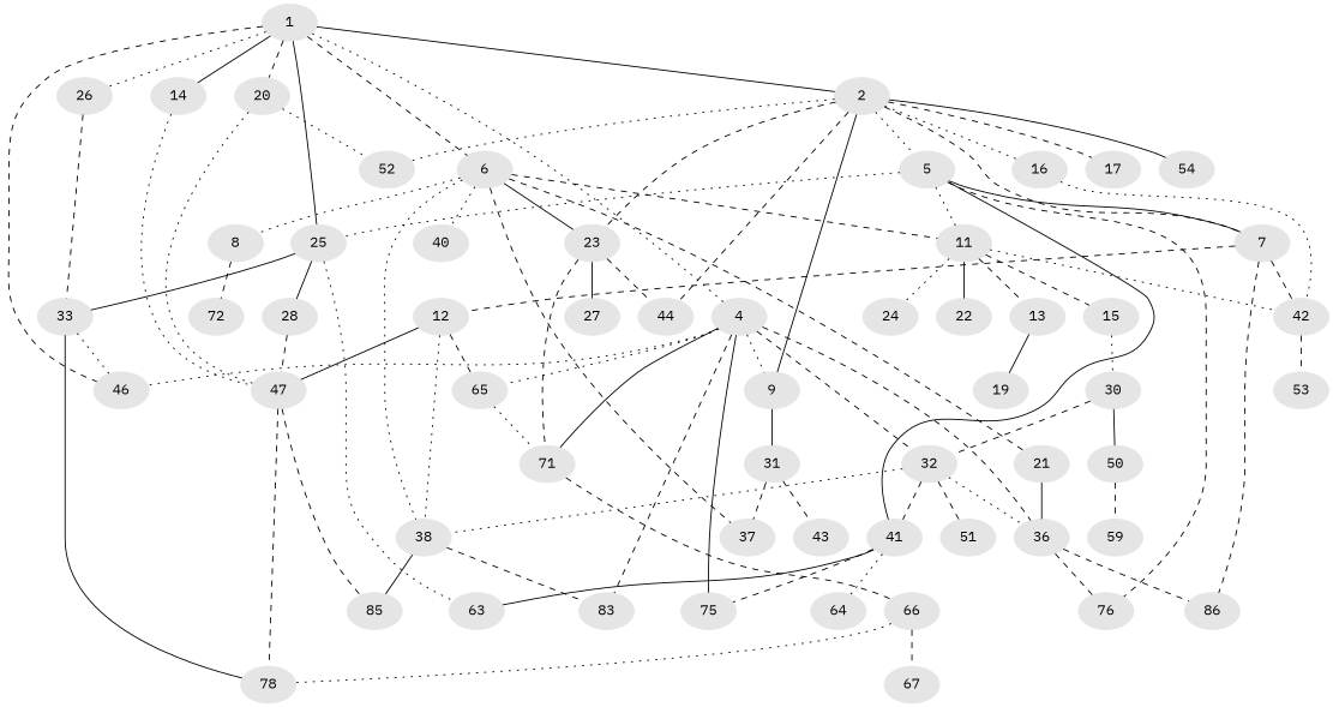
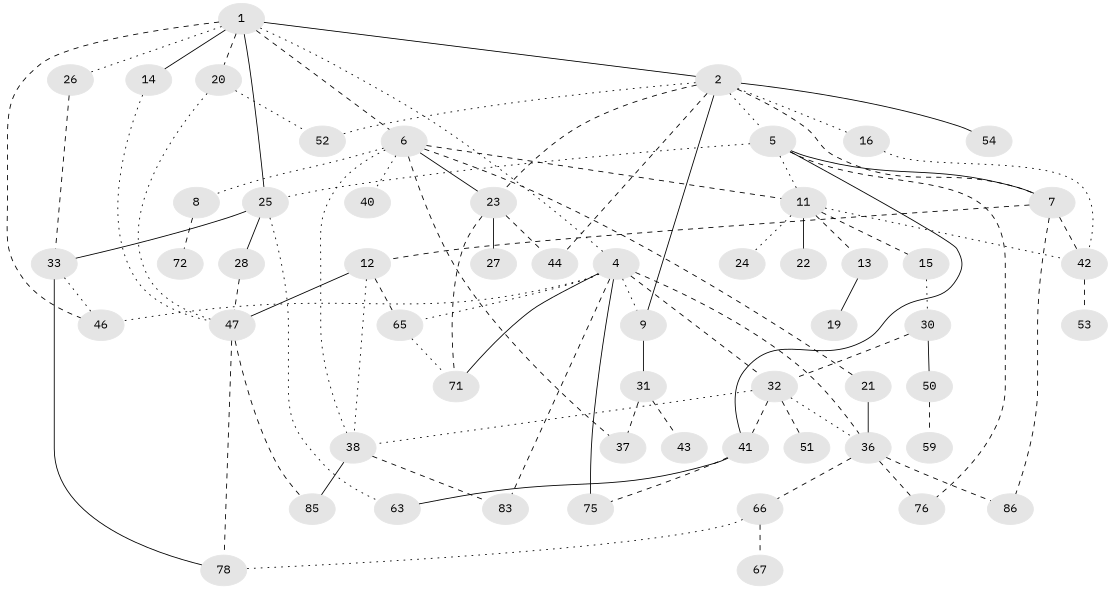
  graph {
    fontname="IBM Plex Mono"
    node [color=gray90 fontname="IBM Plex Mono" style=filled]
    edge [fontname="IBM Plex Mono" style=dashed]
    1 [super="+10"]
    2 [super="+3"]
    4 [super="+39"]
    6 [super="+18"]
    14
    20
    25 [super="+56"]
    26 [super="+60"]
    46
    5 [super="+57"]
    7 [super="+82"]
    9
    16 [super="+29"]
-   17
    44
    52
    54
    23 [super="+70"]
    32 [super="+35"]
    36 [super="+45"]
    65
    71
    75
    83
    11 [super="+68"]
    8
    21
    37 [super="+74"]
    38 [super="+80"]
    40
    47 [super="+55"]
    28 [super="+48"]
    33 [super="+79"]
    63 [super="+77"]
    78
    85
    41 [super="+61"]
    76
    12 [super="+49"]
    42 [super="+58"]
    86
    31 [super="+34"]
    51
    66 [super="+84"]
    13
    15
    22 [super="+73"]
    24
-   64
    72
    27
    53
    43 [super="+62"]
    19
    30 [super="+81"]
    50
    59
    67
    1 -- 2 [style=solid]
    1 -- 4 [style=dotted]
    1 -- 6
    1 -- 14 [style=solid]
    1 -- 20
    1 -- 25 [style=solid]
    1 -- 26 [style=dotted]
    1 -- 46
    2 -- 5 [style=dotted]
    2 -- 7
    2 -- 9 [style=solid]
    2 -- 16 [style=dotted]
-   2 -- 17
    2 -- 44
    2 -- 52 [style=dotted]
    2 -- 54 [style=solid]
    2 -- 23
    4 -- 46 [style=dotted]
    4 -- 9 [style=dotted]
    4 -- 32
    4 -- 36
    4 -- 65 [style=dotted]
    4 -- 71 [style=solid]
    4 -- 75 [style=solid]
    4 -- 83
    6 -- 23 [style=solid]
    6 -- 11
    6 -- 8 [style=dotted]
    6 -- 21
    6 -- 37
    6 -- 38 [style=dotted]
    6 -- 40 [style=dotted]
    14 -- 47 [style=dotted]
    20 -- 52 [style=dotted]
    20 -- 47 [style=dotted]
    25 -- 28 [style=solid]
    25 -- 33 [style=solid]
    25 -- 63 [style=dotted]
    26 -- 33
    5 -- 25 [style=dotted]
    5 -- 7 [style=solid]
    5 -- 11 [style=dotted]
    5 -- 41 [style=solid]
    5 -- 76
    7 -- 12
    7 -- 42
    7 -- 86
    9 -- 31 [style=solid]
    16 -- 42 [style=dotted]
    23 -- 44
    23 -- 71
    23 -- 27 [style=solid]
    32 -- 36 [style=dotted]
    32 -- 38 [style=dotted]
    32 -- 41
    32 -- 51
    36 -- 76
    36 -- 86
-   71 -- 66
+   36 -- 66
    65 -- 71 [style=dotted]
    11 -- 42 [style=dotted]
    11 -- 13
    11 -- 15
    11 -- 22 [style=solid]
    11 -- 24 [style=dotted]
    8 -- 72
    21 -- 36 [style=solid]
    38 -- 83
    38 -- 85 [style=solid]
    47 -- 78
    47 -- 85
    28 -- 47
    33 -- 46 [style=dotted]
    33 -- 78 [style=solid]
    41 -- 75
    41 -- 63 [style=solid]
-   41 -- 64 [style=dotted]
    12 -- 65
    12 -- 38 [style=dotted]
    12 -- 47 [style=solid]
    42 -- 53
    31 -- 37
    31 -- 43
    66 -- 78 [style=dotted]
    66 -- 67
    13 -- 19 [style=solid]
    15 -- 30 [style=dotted]
    30 -- 32
    30 -- 50 [style=solid]
    50 -- 59
  }
